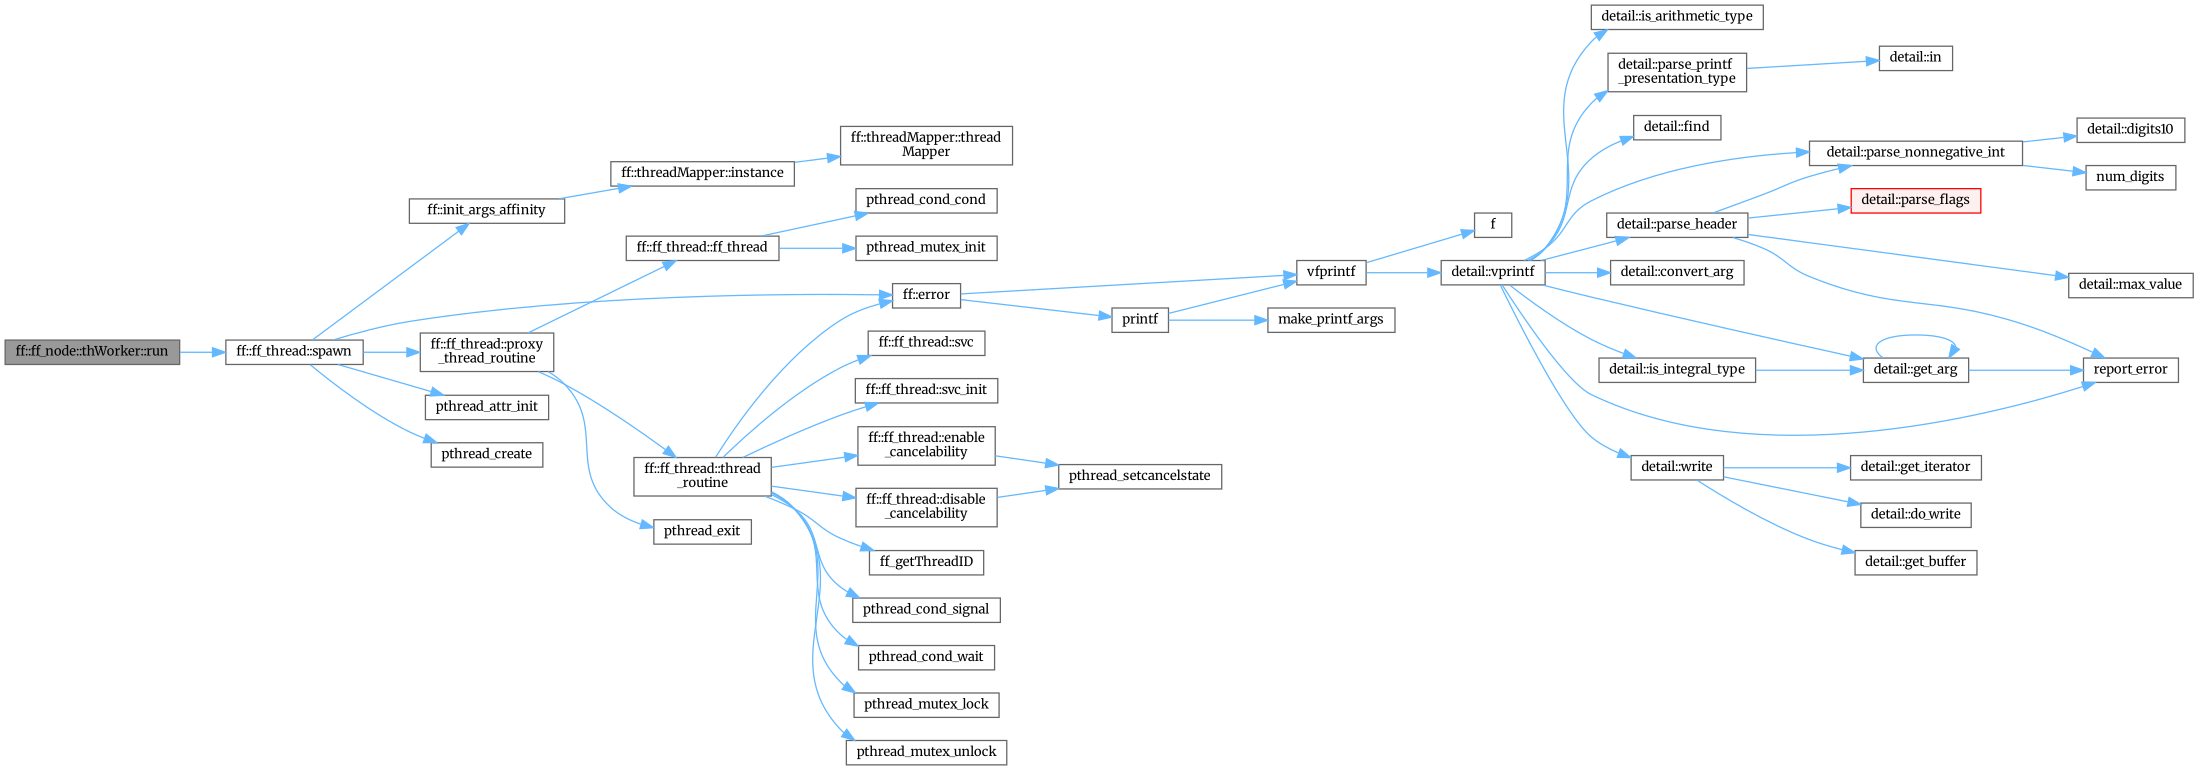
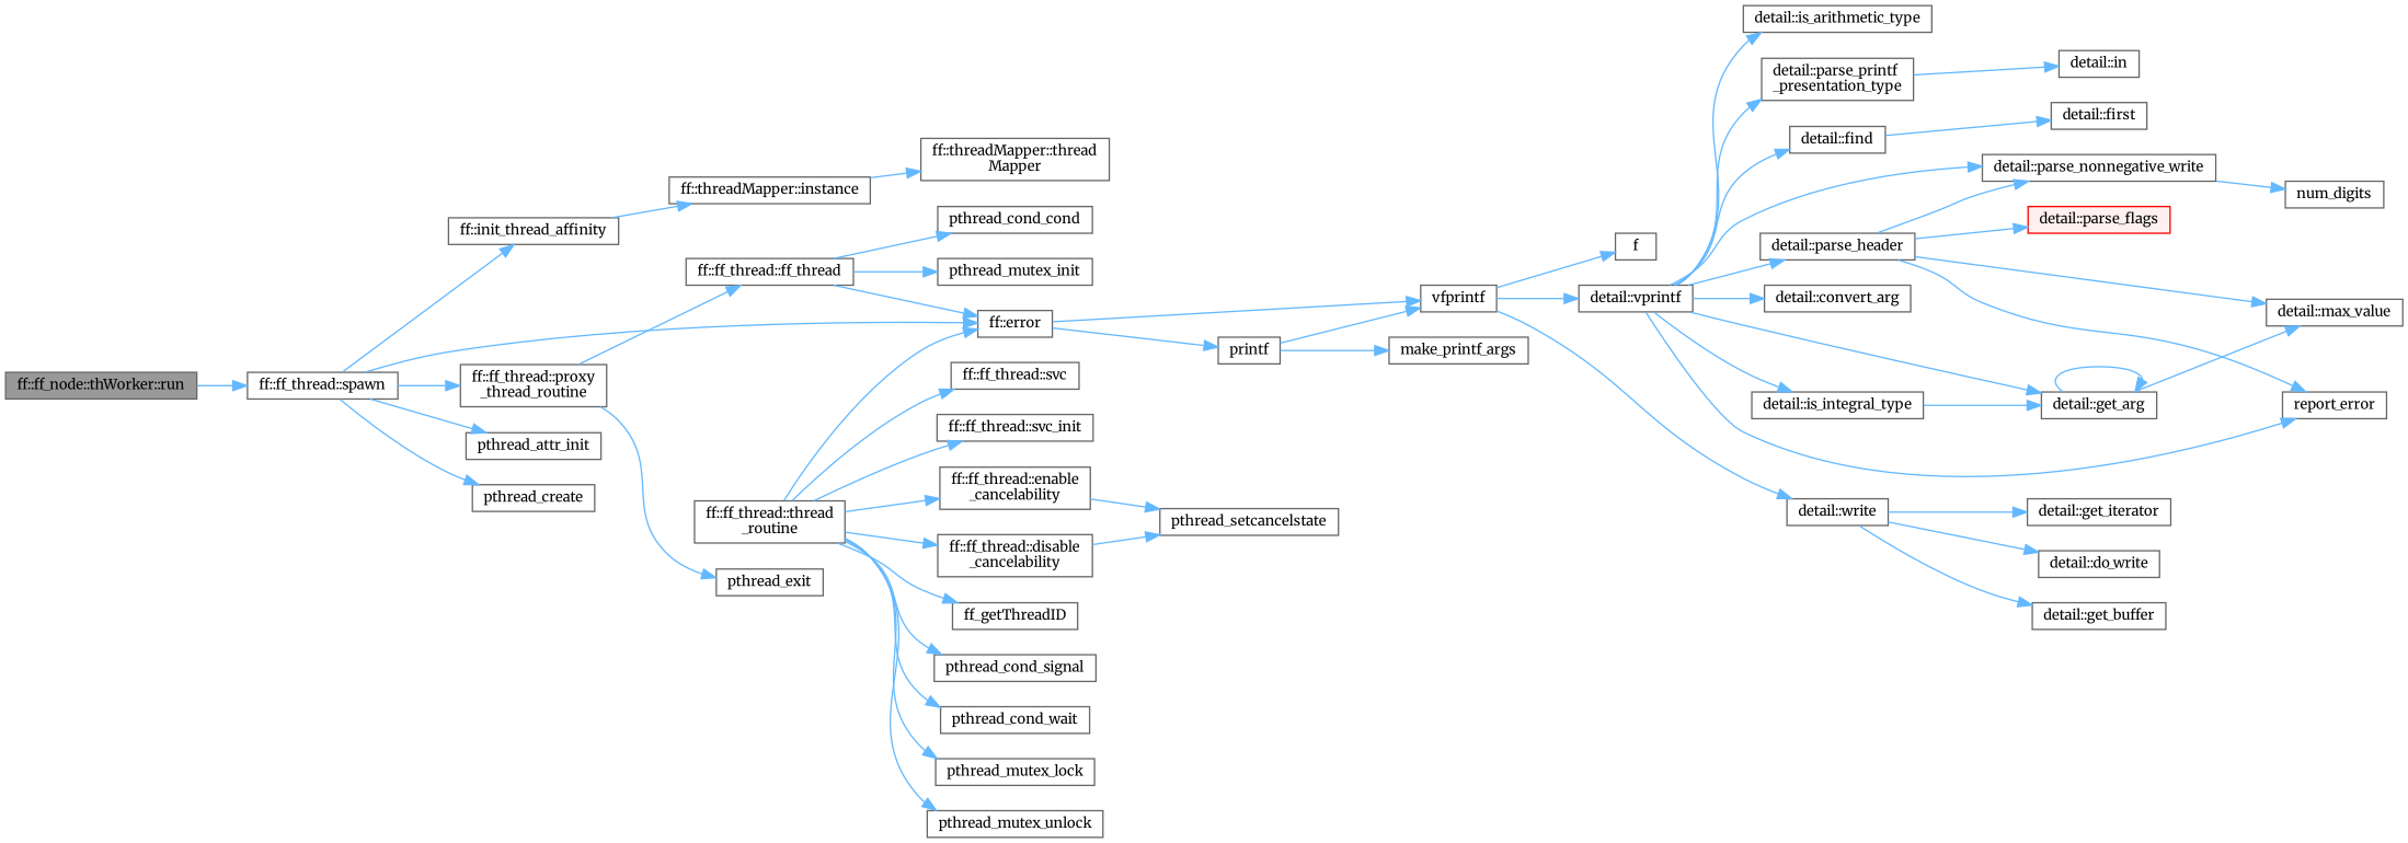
  digraph {
    fontname=Merriweather
    rankdir=LR
    node [color=grey40 fillcolor=white fontname=Merriweather fontsize=10 shape=box style=filled]
    edge [color=steelblue1 fontname=Merriweather fontsize=10 labelfontname=Helvetica labelfontsize=10 style=solid]
    n1 [color=gray40 fillcolor=grey60 fontcolor=black height=0.2 label="ff::ff_node::thWorker::run" width=0.4]
    n2 [height=0.2 label="ff::ff_thread::spawn" width=0.4]
    n3 [height=0.2 label="ff::error" width=0.4]
-   n4 [height=0.2 label="ff::init_args_affinity" width=0.4]
+   n4 [height=0.2 label="ff::init_thread_affinity" width=0.4]
    n5 [height=0.2 label="ff::ff_thread::proxy\l_thread_routine" width=0.4]
    n6 [height=0.2 label=pthread_attr_init width=0.4]
    n7 [height=0.2 label=pthread_create width=0.4]
    n8 [height=0.2 label=printf width=0.4]
    n9 [height=0.2 label=vfprintf width=0.4]
    n10 [height=0.2 label="ff::threadMapper::instance" width=0.4]
    n11 [height=0.2 label="ff::ff_thread::ff_thread" width=0.4]
    n12 [height=0.2 label=pthread_exit width=0.4]
    n13 [height=0.2 label="ff::ff_thread::thread\l_routine" width=0.4]
    n14 [height=0.2 label=make_printf_args width=0.4]
    n15 [height=0.2 label=f width=0.4]
    n16 [height=0.2 label="detail::vprintf" width=0.4]
    n17 [height=0.2 label="detail::convert_arg" width=0.4]
    n18 [height=0.2 label="detail::find" width=0.4]
    n19 [height=0.2 label="detail::get_arg" width=0.4]
    n20 [height=0.2 label=report_error width=0.4]
    n21 [height=0.2 label="detail::is_arithmetic_type" width=0.4]
    n22 [height=0.2 label="detail::is_integral_type" width=0.4]
    n23 [height=0.2 label="detail::parse_header" width=0.4]
-   n24 [height=0.2 label="detail::parse_nonnegative_int" width=0.4]
+   n24 [height=0.2 label="detail::parse_nonnegative_write" width=0.4]
    n25 [height=0.2 label="detail::parse_printf\l_presentation_type" width=0.4]
    n26 [height=0.2 label="detail::write" width=0.4]
+   n27 [height=0.2 label="detail::first" width=0.4]
    n28 [height=0.2 label="detail::max_value" width=0.4]
    n29 [color=red fillcolor="#FFF0F0" height=0.2 label="detail::parse_flags" width=0.4]
-   n30 [height=0.2 label="detail::digits10" width=0.4]
    n31 [height=0.2 label=num_digits width=0.4]
    n32 [height=0.2 label="detail::in" width=0.4]
    n33 [height=0.2 label="detail::do_write" width=0.4]
    n34 [height=0.2 label="detail::get_buffer" width=0.4]
    n35 [height=0.2 label="detail::get_iterator" width=0.4]
    n36 [height=0.2 label="ff::threadMapper::thread\lMapper" width=0.4]
    n37 [height=0.2 label=pthread_cond_cond width=0.4]
    n38 [height=0.2 label=pthread_mutex_init width=0.4]
    n39 [height=0.2 label="ff::ff_thread::disable\l_cancelability" width=0.4]
    n40 [height=0.2 label="ff::ff_thread::enable\l_cancelability" width=0.4]
    n41 [height=0.2 label=ff_getThreadID width=0.4]
    n42 [height=0.2 label=pthread_cond_signal width=0.4]
    n43 [height=0.2 label=pthread_cond_wait width=0.4]
    n44 [height=0.2 label=pthread_mutex_lock width=0.4]
    n45 [height=0.2 label=pthread_mutex_unlock width=0.4]
    n46 [height=0.2 label="ff::ff_thread::svc" width=0.4]
    n47 [height=0.2 label="ff::ff_thread::svc_init" width=0.4]
    n48 [height=0.2 label=pthread_setcancelstate width=0.4]
    n1 -> n2
    n2 -> n3
    n2 -> n4
    n2 -> n5
    n2 -> n6
    n2 -> n7
    n3 -> n8
    n3 -> n9
    n4 -> n10
    n5 -> n11
    n5 -> n12
-   n5 -> n13
    n8 -> n9
    n8 -> n14
    n9 -> n15
    n9 -> n16
    n10 -> n36
+   n11 -> n3
    n11 -> n37
    n11 -> n38
    n13 -> n3
    n13 -> n39
    n13 -> n40
    n13 -> n41
    n13 -> n42
    n13 -> n43
    n13 -> n44
    n13 -> n45
    n13 -> n46
    n13 -> n47
    n16 -> n17
    n16 -> n18
    n16 -> n19
    n16 -> n20
    n16 -> n21
    n16 -> n22
    n16 -> n23
    n16 -> n24
    n16 -> n25
-   n16 -> n26
+   n9 -> n26
+   n18 -> n27
    n19 -> n19
-   n19 -> n20
+   n19 -> n28
    n22 -> n19
    n23 -> n20
    n23 -> n24
    n23 -> n28
    n23 -> n29
-   n24 -> n30
    n24 -> n31
    n25 -> n32
    n26 -> n33
    n26 -> n34
    n26 -> n35
    n39 -> n48
    n40 -> n48
  }
